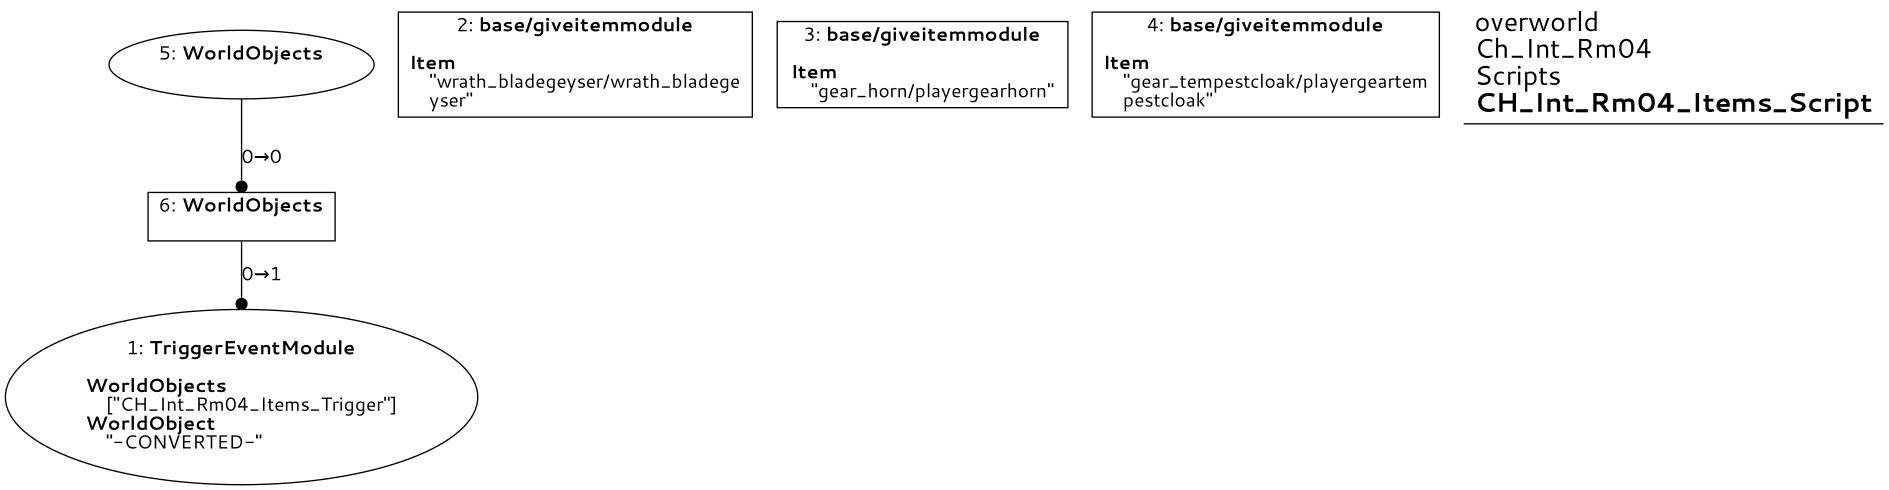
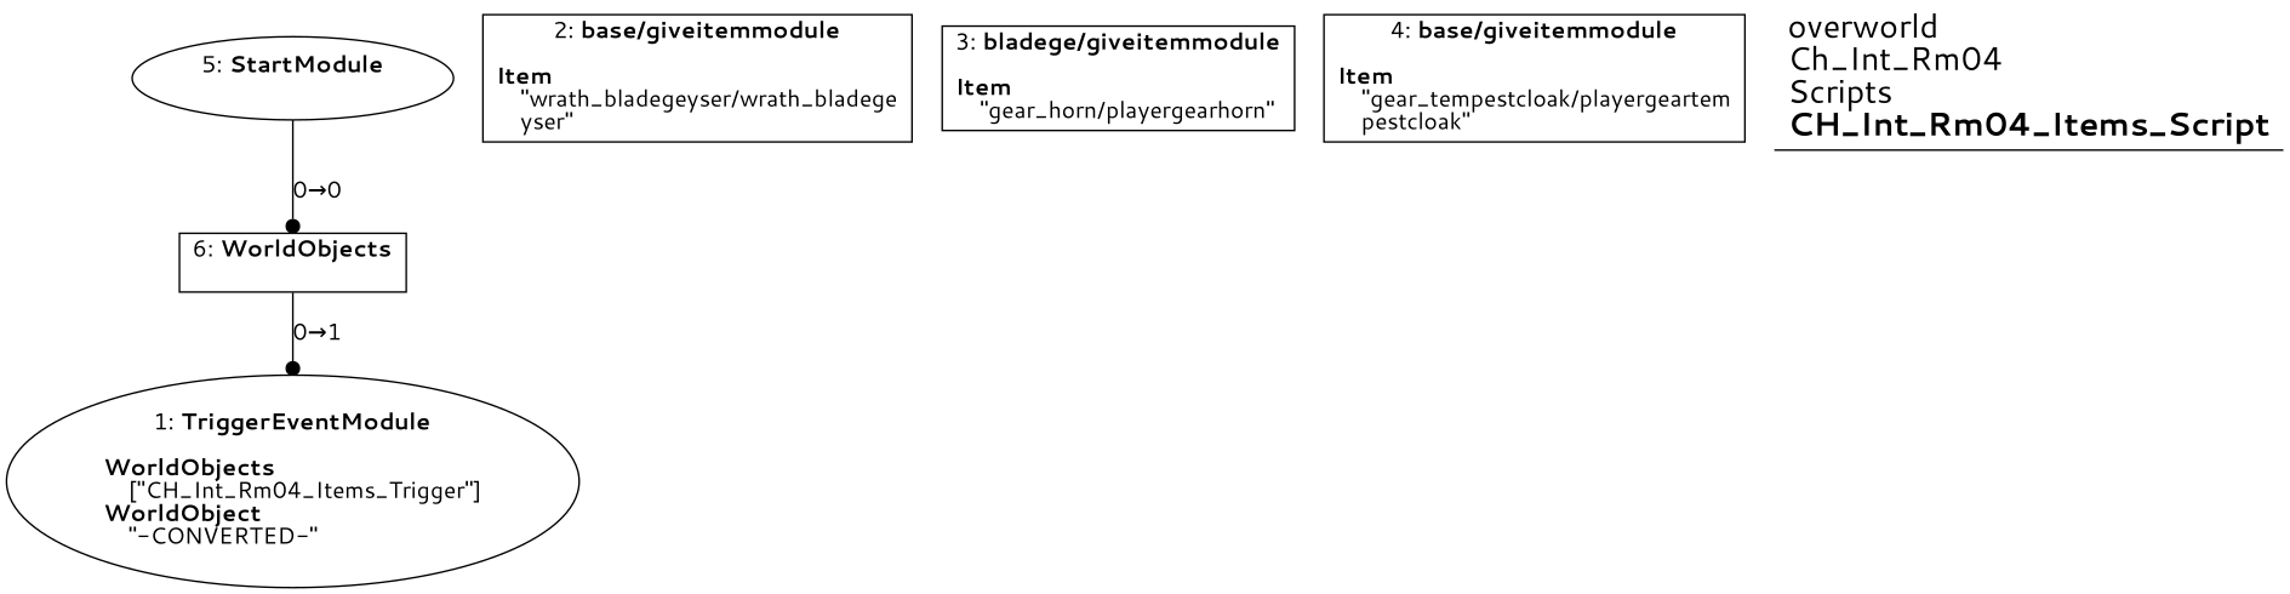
  digraph {
    fontname="Segoe UI"
    splines=spline
    node [fontname="Segoe UI" shape=box]
    edge [arrowhead=dot fontname="Segoe UI"]
    n1 [label=<1: <b>TriggerEventModule</b><br/><br/><b>WorldObjects</b><br align="left"/>    [&quot;CH_Int_Rm04_Items_Trigger&quot;]<br align="left"/><b>WorldObject</b><br align="left"/>    &quot;-CONVERTED-&quot;<br align="left"/>> shape=oval]
    n2 [label=<2: <b>base/giveitemmodule</b><br/><br/><b>Item</b><br align="left"/>    &quot;wrath_bladegeyser/wrath_bladege<br align="left"/>    yser&quot;<br align="left"/>>]
-   n3 [label=<3: <b>base/giveitemmodule</b><br/><br/><b>Item</b><br align="left"/>    &quot;gear_horn/playergearhorn&quot;<br align="left"/>>]
+   n3 [label=<3: <b>bladege/giveitemmodule</b><br/><br/><b>Item</b><br align="left"/>    &quot;gear_horn/playergearhorn&quot;<br align="left"/>>]
    n4 [label=<4: <b>base/giveitemmodule</b><br/><br/><b>Item</b><br align="left"/>    &quot;gear_tempestcloak/playergeartem<br align="left"/>    pestcloak&quot;<br align="left"/>>]
-   n5 [label=<5: <b>WorldObjects</b><br/><br/>> shape=oval]
+   n5 [label=<5: <b>StartModule</b><br/><br/>> shape=oval]
    n6 [label=<6: <b>WorldObjects</b><br/><br/>>]
    n7 [label=<<font point-size="20">overworld<br align="left"/>Ch_Int_Rm04<br align="left"/>Scripts<br align="left"/><b>CH_Int_Rm04_Items_Script</b><br align="left"/></font>> shape=underline]
    n5 -> n6 [label="0→0"]
    n6 -> n1 [label="0→1"]
  }
